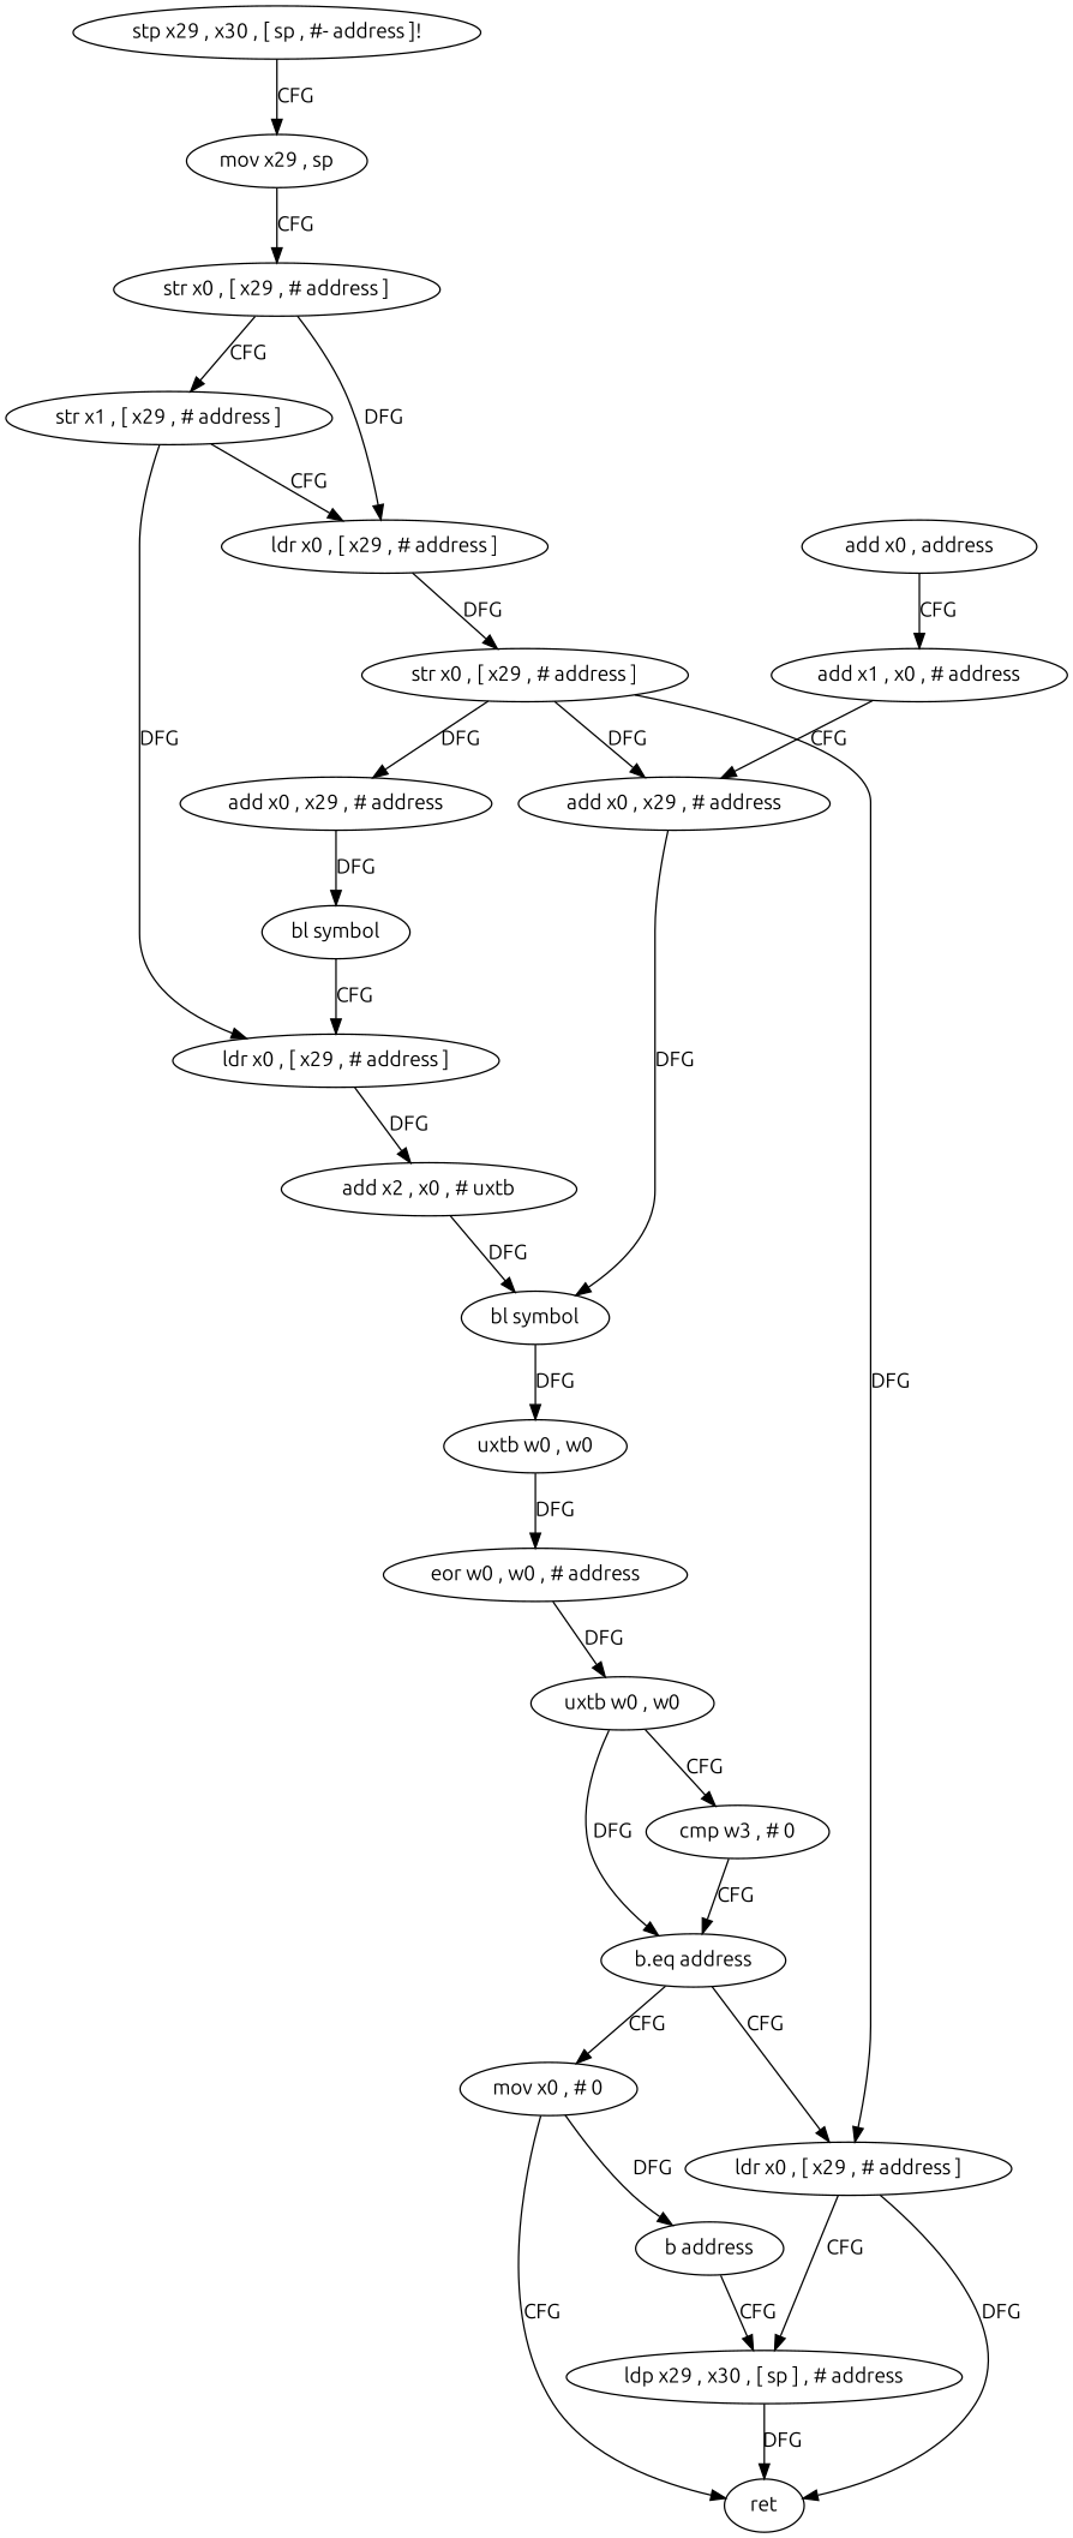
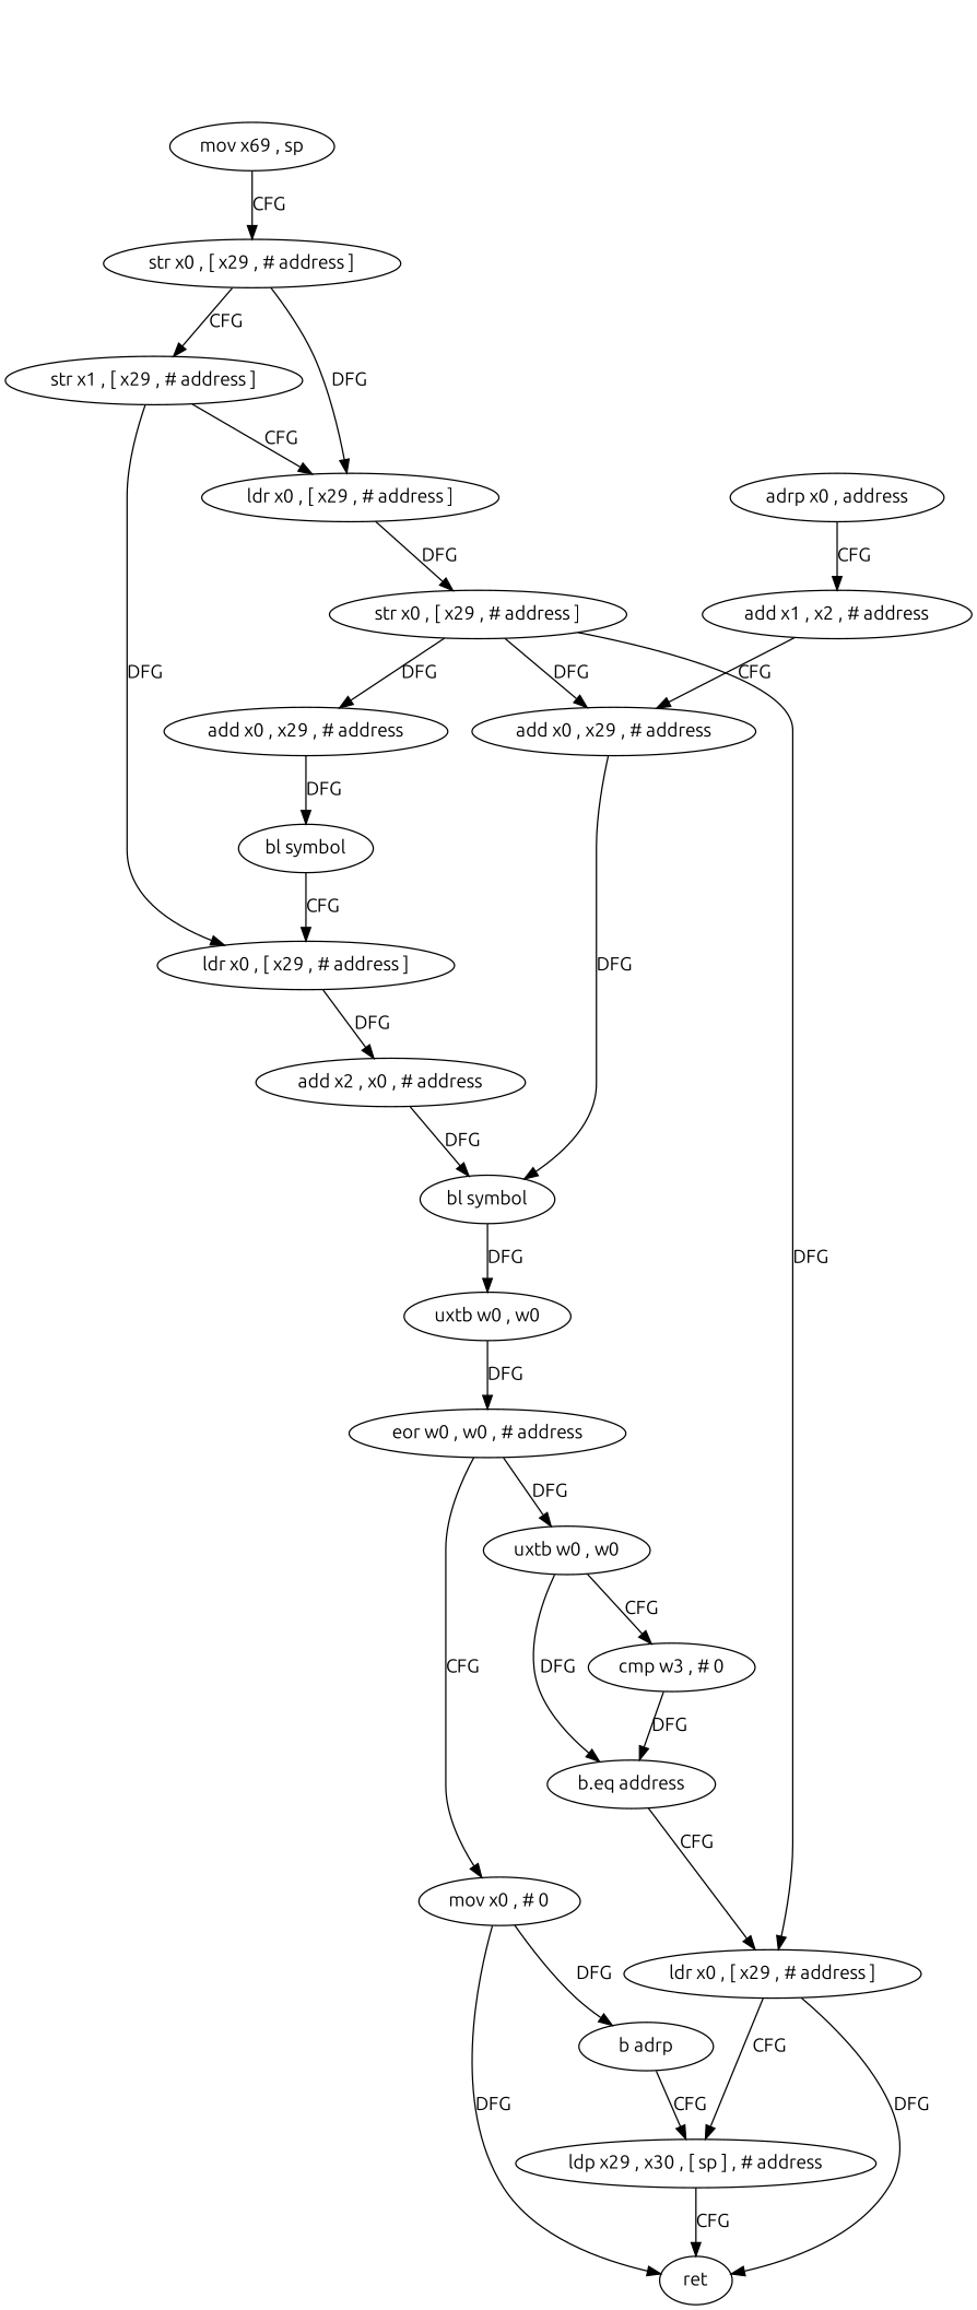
  digraph {
    fontname=Ubuntu
    node [fontname=Ubuntu]
    edge [fontname=Ubuntu]
-   n1 [label="stp x29 , x30 , [ sp , #- address ]!"]
-   n2 [label="mov x29 , sp"]
+   n2 [label="mov x69 , sp"]
    n3 [label="str x0 , [ x29 , # address ]"]
    n4 [label="str x1 , [ x29 , # address ]"]
    n5 [label="ldr x0 , [ x29 , # address ]"]
    n6 [label="ldr x0 , [ x29 , # address ]"]
    n7 [label="str x0 , [ x29 , # address ]"]
-   n8 [label="add x2 , x0 , # uxtb"]
+   n8 [label="add x2 , x0 , # address"]
    n9 [label="add x0 , x29 , # address"]
    n10 [label="add x0 , x29 , # address"]
    n11 [label="ldr x0 , [ x29 , # address ]"]
    n12 [label="bl symbol"]
    n13 [label="bl symbol"]
    n14 [label="ldp x29 , x30 , [ sp ] , # address"]
    n15 [label=ret]
-   n16 [label="add x0 , address"]
-   n17 [label="add x1 , x0 , # address"]
+   n16 [label="adrp x0 , address"]
+   n17 [label="add x1 , x2 , # address"]
    n18 [label="uxtb w0 , w0"]
    n19 [label="eor w0 , w0 , # address"]
    n20 [label="uxtb w0 , w0"]
    n21 [label="cmp w3 , # 0"]
    n22 [label="b.eq address"]
    n23 [label="mov x0 , # 0"]
-   n24 [label="b address"]
-   n1 -> n2 [label=CFG]
+   n24 [label="b adrp"]
    n2 -> n3 [label=CFG]
    n3 -> n4 [label=CFG]
    n3 -> n5 [label=DFG]
    n4 -> n5 [label=CFG]
    n4 -> n6 [label=DFG]
    n5 -> n7 [label=DFG]
    n6 -> n8 [label=DFG]
    n7 -> n9 [label=DFG]
    n7 -> n10 [label=DFG]
    n7 -> n11 [label=DFG]
    n8 -> n13 [label=DFG]
    n9 -> n12 [label=DFG]
    n10 -> n13 [label=DFG]
    n11 -> n14 [label=CFG]
    n11 -> n15 [label=DFG]
    n12 -> n6 [label=CFG]
    n13 -> n18 [label=DFG]
-   n14 -> n15 [label=DFG]
+   n14 -> n15 [label=CFG]
    n16 -> n17 [label=CFG]
    n17 -> n10 [label=CFG]
    n18 -> n19 [label=DFG]
    n19 -> n20 [label=DFG]
    n20 -> n21 [label=CFG]
    n20 -> n22 [label=DFG]
-   n21 -> n22 [label=CFG]
+   n21 -> n22 [label=DFG]
    n22 -> n11 [label=CFG]
-   n22 -> n23 [label=CFG]
-   n23 -> n15 [label=CFG]
+   n19 -> n23 [label=CFG]
+   n23 -> n15 [label=DFG]
    n23 -> n24 [label=DFG]
    n24 -> n14 [label=CFG]
  }
